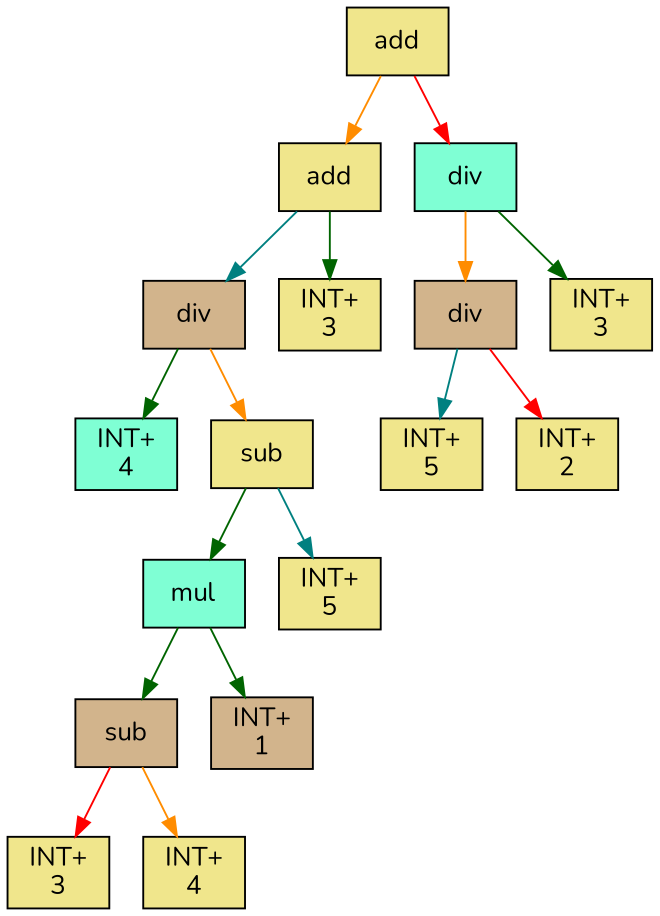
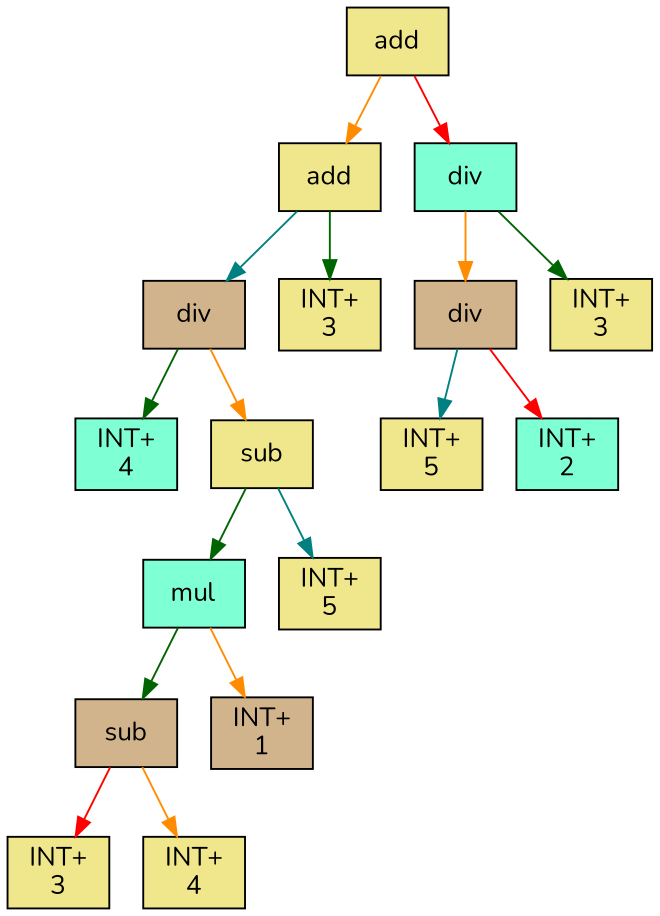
  digraph {
    fontname=Nunito
    node [fillcolor=khaki fontname=Nunito shape=box style=filled]
    edge [color=darkorange fontname=Nunito]
    n1 [label=add]
    n2 [label=add]
    n3 [fillcolor=aquamarine label=div]
    n4 [fillcolor=tan label=div]
    n5 [label="INT+\n3"]
    n6 [fillcolor=tan label=div]
    n7 [label="INT+\n3"]
    n8 [fillcolor=aquamarine label="INT+\n4"]
    n9 [label=sub]
    n10 [fillcolor=aquamarine label=mul]
    n11 [label="INT+\n5"]
    n12 [fillcolor=tan label=sub]
    n13 [fillcolor=tan label="INT+\n1"]
    n14 [label="INT+\n3"]
    n15 [label="INT+\n4"]
    n16 [label="INT+\n5"]
-   n17 [label="INT+\n2"]
+   n17 [fillcolor=aquamarine label="INT+\n2"]
    n1 -> n2
    n1 -> n3 [color=red]
    n2 -> n4 [color=teal]
    n2 -> n5 [color=darkgreen]
    n3 -> n6
    n3 -> n7 [color=darkgreen]
    n4 -> n8 [color=darkgreen]
    n4 -> n9
    n6 -> n16 [color=teal]
    n6 -> n17 [color=red]
    n9 -> n10 [color=darkgreen]
    n9 -> n11 [color=teal]
    n10 -> n12 [color=darkgreen]
-   n10 -> n13 [color=darkgreen]
+   n10 -> n13
    n12 -> n14 [color=red]
    n12 -> n15
  }
